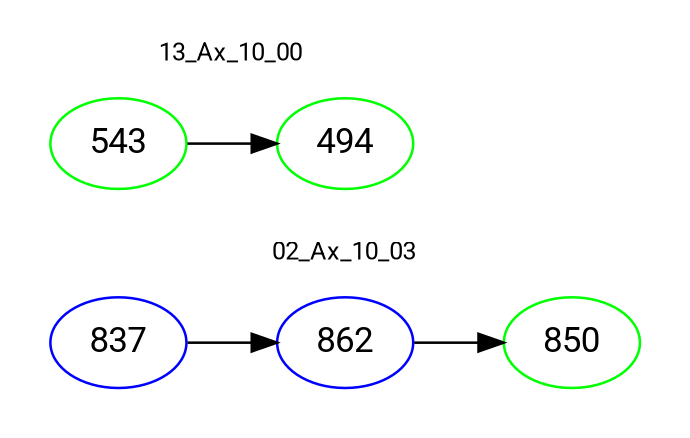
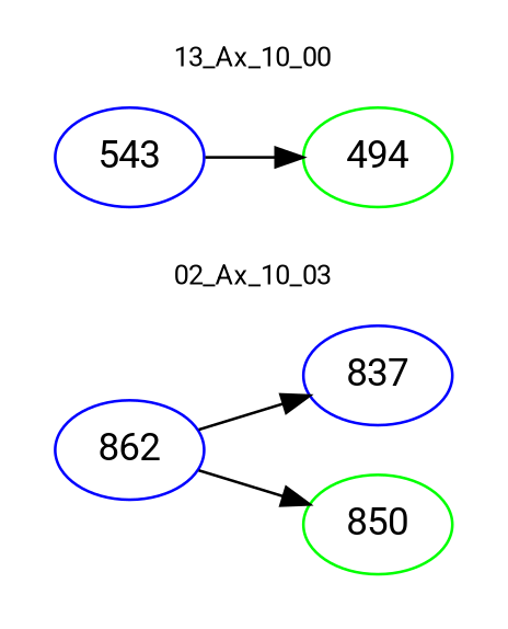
  digraph {
    fontname=Roboto
    rankdir=LR
    node [color=blue fontname=Roboto]
    edge [color=black fontname=Roboto]
    n1 [label=862]
    n2 [color=green label=850]
    n3 [label=837]
-   n4 [color=green label=543]
+   n4 [label=543]
    n5 [color=green label=494]
    subgraph cluster_1 {
      color=white
      fontsize=10
      label="02_Ax_10_03"
      n1
      n2
      n3
    }
    subgraph cluster_2 {
      color=white
      fontsize=10
      label="13_Ax_10_00"
      n4
      n5
    }
    n1 -> n2
-   n3 -> n1
+   n1 -> n3
    n4 -> n5
  }
